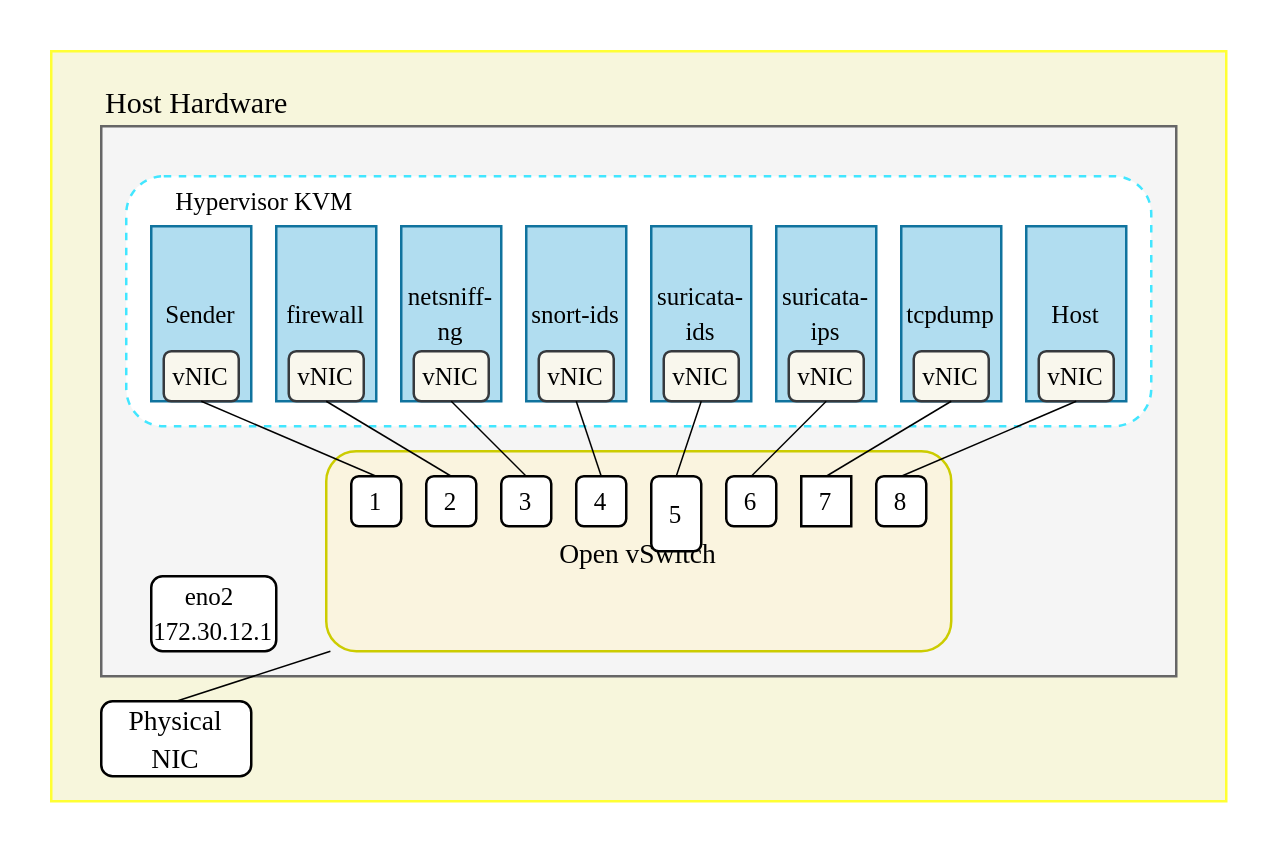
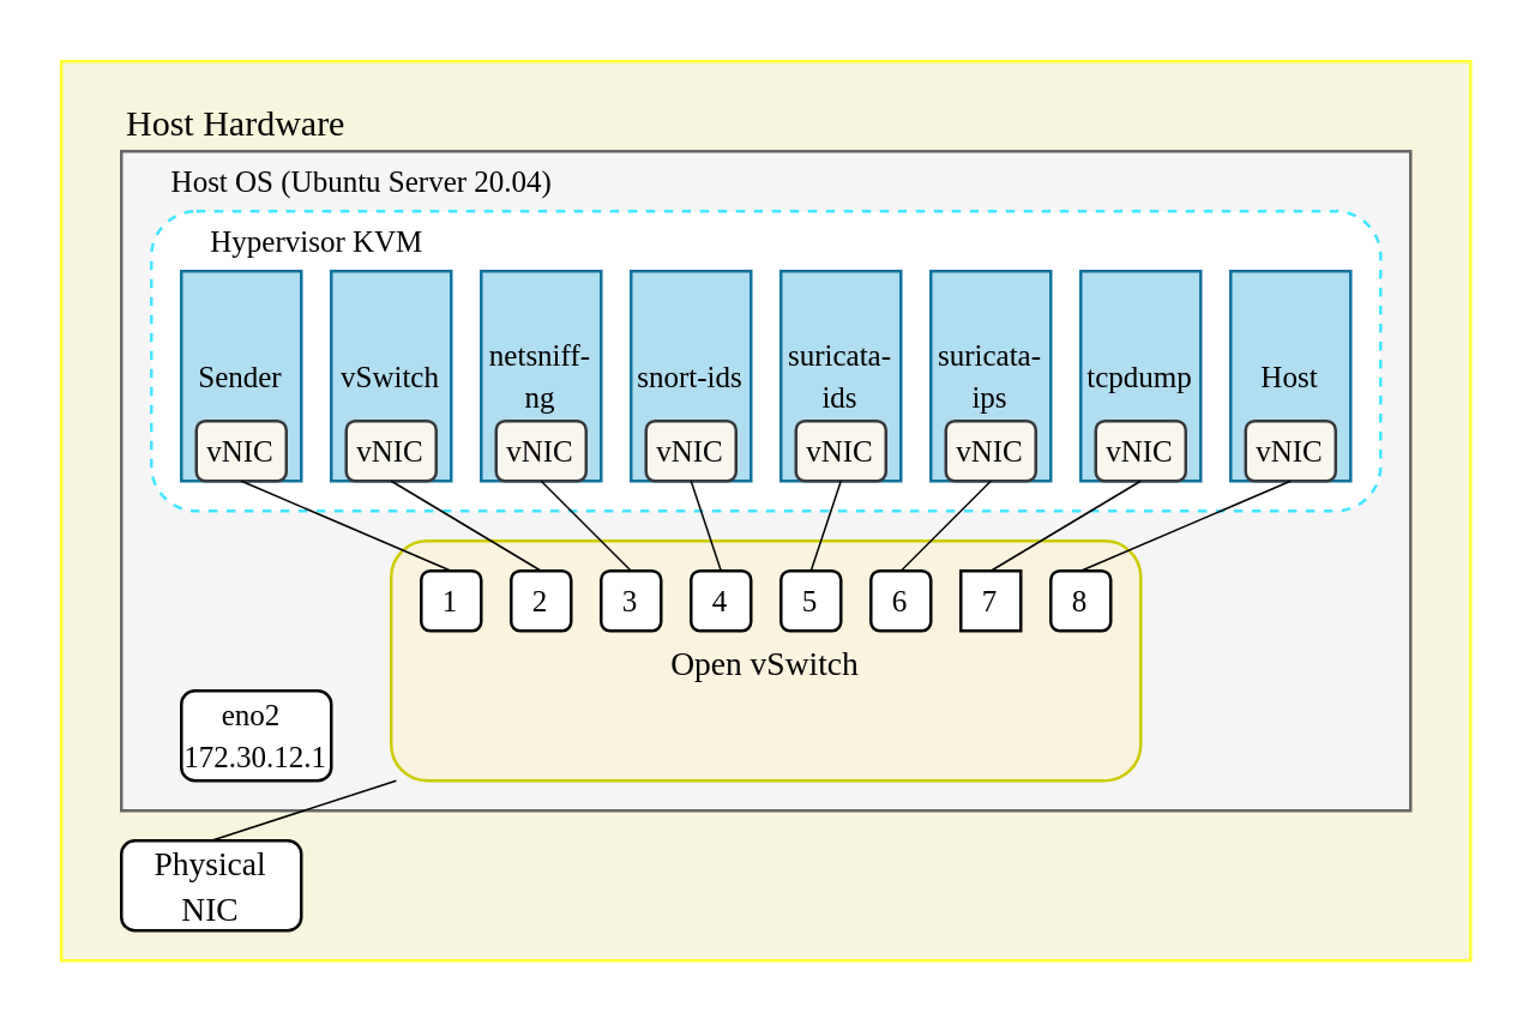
  <mxCell id="0" />
  <mxCell id="1" parent="0" />
  <mxCell id="2" value="" style="rounded=0;whiteSpace=wrap;html=1;fontFamily=Garamond;fontSize=10;strokeColor=#FFFF33;fillColor=#F7F6DC;" vertex="1" parent="1"><mxGeometry x="20" y="20" width="470" height="300" as="geometry" /></mxCell>
  <mxCell id="3" value="" style="rounded=0;whiteSpace=wrap;html=1;strokeColor=#666666;fillColor=#f5f5f5;fontColor=#333333;" vertex="1" parent="1"><mxGeometry x="40" y="50" width="430" height="220" as="geometry" /></mxCell>
  <mxCell id="4" value="&lt;font face=&quot;Garamond&quot; style=&quot;font-size: 12px&quot;&gt;Host Hardware&lt;/font&gt;" style="text;html=1;resizable=0;autosize=1;align=left;verticalAlign=middle;points=[];fillColor=none;strokeColor=none;rounded=0;fontSize=13;" vertex="1" parent="1"><mxGeometry x="40" y="30" width="90" height="20" as="geometry" /></mxCell>
  <mxCell id="5" value="" style="rounded=1;whiteSpace=wrap;html=1;fontFamily=Garamond;fontSize=11;strokeColor=#42E6FF;dashed=1;" vertex="1" parent="1"><mxGeometry x="50" y="70" width="410" height="100" as="geometry" /></mxCell>
+ <mxCell id="6" value="&lt;font style=&quot;font-size: 10px&quot;&gt;Host OS (Ubuntu Server 20.04)&lt;/font&gt;" style="text;html=1;resizable=0;autosize=1;align=center;verticalAlign=middle;points=[];fillColor=none;strokeColor=none;rounded=0;dashed=1;fontFamily=Garamond;fontSize=11;" vertex="1" parent="1"><mxGeometry x="50" y="50" width="140" height="20" as="geometry" /></mxCell>
  <mxCell id="7" value="&lt;font style=&quot;font-size: 10px&quot;&gt;Sender&lt;/font&gt;" style="rounded=0;whiteSpace=wrap;html=1;fontFamily=Garamond;fontSize=11;strokeColor=#10739e;fillColor=#b1ddf0;" vertex="1" parent="1"><mxGeometry x="60" y="90" width="40" height="70" as="geometry" /></mxCell>
- <mxCell id="8" value="&lt;font style=&quot;font-size: 10px&quot;&gt;firewall&lt;/font&gt;" style="rounded=0;whiteSpace=wrap;html=1;fontFamily=Garamond;fontSize=11;strokeColor=#10739e;fillColor=#b1ddf0;" vertex="1" parent="1"><mxGeometry x="110" y="90" width="40" height="70" as="geometry" /></mxCell>
+ <mxCell id="8" value="&lt;font style=&quot;font-size: 10px&quot;&gt;vSwitch&lt;/font&gt;" style="rounded=0;whiteSpace=wrap;html=1;fontFamily=Garamond;fontSize=11;strokeColor=#10739e;fillColor=#b1ddf0;" vertex="1" parent="1"><mxGeometry x="110" y="90" width="40" height="70" as="geometry" /></mxCell>
  <mxCell id="9" value="&lt;font style=&quot;font-size: 10px&quot;&gt;netsniff-ng&lt;/font&gt;" style="rounded=0;whiteSpace=wrap;html=1;fontFamily=Garamond;fontSize=11;strokeColor=#10739e;fillColor=#b1ddf0;" vertex="1" parent="1"><mxGeometry x="160" y="90" width="40" height="70" as="geometry" /></mxCell>
  <mxCell id="10" value="&lt;font style=&quot;font-size: 10px&quot;&gt;snort-ids&lt;/font&gt;" style="rounded=0;whiteSpace=wrap;html=1;fontFamily=Garamond;fontSize=11;strokeColor=#10739e;fillColor=#b1ddf0;" vertex="1" parent="1"><mxGeometry x="210" y="90" width="40" height="70" as="geometry" /></mxCell>
  <mxCell id="11" value="&lt;font style=&quot;font-size: 10px&quot;&gt;suricata-ids&lt;/font&gt;" style="rounded=0;whiteSpace=wrap;html=1;fontFamily=Garamond;fontSize=11;strokeColor=#10739e;fillColor=#b1ddf0;" vertex="1" parent="1"><mxGeometry x="260" y="90" width="40" height="70" as="geometry" /></mxCell>
  <mxCell id="12" value="&lt;font style=&quot;font-size: 10px&quot;&gt;suricata-ips&lt;/font&gt;" style="rounded=0;whiteSpace=wrap;html=1;fontFamily=Garamond;fontSize=11;strokeColor=#10739e;fillColor=#b1ddf0;" vertex="1" parent="1"><mxGeometry x="310" y="90" width="40" height="70" as="geometry" /></mxCell>
  <mxCell id="13" value="&lt;font style=&quot;font-size: 10px&quot;&gt;tcpdump&lt;/font&gt;" style="rounded=0;whiteSpace=wrap;html=1;fontFamily=Garamond;fontSize=11;strokeColor=#10739e;fillColor=#b1ddf0;" vertex="1" parent="1"><mxGeometry x="360" y="90" width="40" height="70" as="geometry" /></mxCell>
  <mxCell id="14" value="&lt;font style=&quot;font-size: 10px&quot;&gt;Host&lt;/font&gt;" style="rounded=0;whiteSpace=wrap;html=1;fontFamily=Garamond;fontSize=11;strokeColor=#10739e;fillColor=#b1ddf0;" vertex="1" parent="1"><mxGeometry x="410" y="90" width="40" height="70" as="geometry" /></mxCell>
  <mxCell id="15" value="&lt;font style=&quot;font-size: 10px&quot;&gt;Hypervisor KVM&lt;/font&gt;" style="text;html=1;resizable=0;autosize=1;align=center;verticalAlign=middle;points=[];fillColor=none;strokeColor=none;rounded=0;fontFamily=Garamond;fontSize=11;" vertex="1" parent="1"><mxGeometry x="60" y="70" width="90" height="20" as="geometry" /></mxCell>
  <mxCell id="16" value="&lt;font style=&quot;font-size: 11px&quot;&gt;Open vSwitch&lt;/font&gt;" style="rounded=1;whiteSpace=wrap;html=1;fontFamily=Garamond;fontSize=13;strokeColor=#CCCC00;fillColor=#FAF4DF;" vertex="1" parent="1"><mxGeometry x="130" y="180" width="250" height="80" as="geometry" /></mxCell>
  <mxCell id="17" value="&lt;font style=&quot;font-size: 10px&quot;&gt;vNIC&lt;/font&gt;" style="rounded=1;whiteSpace=wrap;html=1;fontFamily=Garamond;fontSize=11;strokeColor=#36393d;fillColor=#f9f7ed;" vertex="1" parent="1"><mxGeometry x="65" y="140" width="30" height="20" as="geometry" /></mxCell>
  <mxCell id="18" value="&lt;font style=&quot;font-size: 10px&quot;&gt;vNIC&lt;/font&gt;" style="rounded=1;whiteSpace=wrap;html=1;fontFamily=Garamond;fontSize=11;strokeColor=#36393d;fillColor=#f9f7ed;" vertex="1" parent="1"><mxGeometry x="115" y="140" width="30" height="20" as="geometry" /></mxCell>
  <mxCell id="19" value="&lt;font style=&quot;font-size: 10px&quot;&gt;vNIC&lt;/font&gt;" style="rounded=1;whiteSpace=wrap;html=1;fontFamily=Garamond;fontSize=11;strokeColor=#36393d;fillColor=#f9f7ed;" vertex="1" parent="1"><mxGeometry x="165" y="140" width="30" height="20" as="geometry" /></mxCell>
  <mxCell id="20" value="&lt;font style=&quot;font-size: 10px&quot;&gt;vNIC&lt;/font&gt;" style="rounded=1;whiteSpace=wrap;html=1;fontFamily=Garamond;fontSize=11;strokeColor=#36393d;fillColor=#f9f7ed;" vertex="1" parent="1"><mxGeometry x="215" y="140" width="30" height="20" as="geometry" /></mxCell>
  <mxCell id="21" value="&lt;font style=&quot;font-size: 10px&quot;&gt;vNIC&lt;/font&gt;" style="rounded=1;whiteSpace=wrap;html=1;fontFamily=Garamond;fontSize=11;strokeColor=#36393d;fillColor=#f9f7ed;" vertex="1" parent="1"><mxGeometry x="265" y="140" width="30" height="20" as="geometry" /></mxCell>
  <mxCell id="22" value="&lt;font style=&quot;font-size: 10px&quot;&gt;vNIC&lt;/font&gt;" style="rounded=1;whiteSpace=wrap;html=1;fontFamily=Garamond;fontSize=11;strokeColor=#36393d;fillColor=#f9f7ed;" vertex="1" parent="1"><mxGeometry x="315" y="140" width="30" height="20" as="geometry" /></mxCell>
  <mxCell id="23" value="&lt;font style=&quot;font-size: 10px&quot;&gt;vNIC&lt;/font&gt;" style="rounded=1;whiteSpace=wrap;html=1;fontFamily=Garamond;fontSize=11;strokeColor=#36393d;fillColor=#f9f7ed;" vertex="1" parent="1"><mxGeometry x="365" y="140" width="30" height="20" as="geometry" /></mxCell>
  <mxCell id="24" value="&lt;font style=&quot;font-size: 10px&quot;&gt;vNIC&lt;/font&gt;" style="rounded=1;whiteSpace=wrap;html=1;fontFamily=Garamond;fontSize=11;strokeColor=#36393d;fillColor=#f9f7ed;" vertex="1" parent="1"><mxGeometry x="415" y="140" width="30" height="20" as="geometry" /></mxCell>
  <mxCell id="25" value="1" style="rounded=1;whiteSpace=wrap;html=1;fontFamily=Garamond;fontSize=10;" vertex="1" parent="1"><mxGeometry x="140" y="190" width="20" height="20" as="geometry" /></mxCell>
  <mxCell id="26" value="2" style="rounded=1;whiteSpace=wrap;html=1;fontFamily=Garamond;fontSize=10;" vertex="1" parent="1"><mxGeometry x="170" y="190" width="20" height="20" as="geometry" /></mxCell>
  <mxCell id="27" value="3" style="rounded=1;whiteSpace=wrap;html=1;fontFamily=Garamond;fontSize=10;" vertex="1" parent="1"><mxGeometry x="200" y="190" width="20" height="20" as="geometry" /></mxCell>
  <mxCell id="28" value="4" style="rounded=1;whiteSpace=wrap;html=1;fontFamily=Garamond;fontSize=10;" vertex="1" parent="1"><mxGeometry x="230" y="190" width="20" height="20" as="geometry" /></mxCell>
- <mxCell id="29" value="5" style="rounded=1;whiteSpace=wrap;html=1;fontFamily=Garamond;fontSize=10;" vertex="1" parent="1"><mxGeometry x="260" y="190" width="20" height="30" as="geometry" /></mxCell>
+ <mxCell id="29" value="5" style="rounded=1;whiteSpace=wrap;html=1;fontFamily=Garamond;fontSize=10;" vertex="1" parent="1"><mxGeometry x="260" y="190" width="20" height="20" as="geometry" /></mxCell>
  <mxCell id="30" value="6" style="rounded=1;whiteSpace=wrap;html=1;fontFamily=Garamond;fontSize=10;" vertex="1" parent="1"><mxGeometry x="290" y="190" width="20" height="20" as="geometry" /></mxCell>
  <mxCell id="31" value="7" style="whiteSpace=wrap;html=1;fontFamily=Garamond;fontSize=10;rounded=0;" vertex="1" parent="1"><mxGeometry x="320" y="190" width="20" height="20" as="geometry" /></mxCell>
  <mxCell id="32" value="8" style="rounded=1;whiteSpace=wrap;html=1;fontFamily=Garamond;fontSize=10;" vertex="1" parent="1"><mxGeometry x="350" y="190" width="20" height="20" as="geometry" /></mxCell>
  <mxCell id="33" value="" style="endArrow=none;html=1;rounded=0;fontFamily=Garamond;fontSize=10;exitX=0.5;exitY=0;exitDx=0;exitDy=0;entryX=0.5;entryY=1;entryDx=0;entryDy=0;strokeWidth=0.6;" edge="1" parent="1" source="25" target="17"><mxGeometry width="50" height="50" relative="1" as="geometry"><mxPoint x="290" y="90" as="sourcePoint" /><mxPoint x="340" y="40" as="targetPoint" /></mxGeometry></mxCell>
  <mxCell id="34" value="" style="endArrow=none;html=1;rounded=0;fontFamily=Garamond;fontSize=10;exitX=0.5;exitY=0;exitDx=0;exitDy=0;entryX=0.5;entryY=1;entryDx=0;entryDy=0;strokeWidth=0.6;" edge="1" parent="1" source="26" target="18"><mxGeometry width="50" height="50" relative="1" as="geometry"><mxPoint x="290" y="90" as="sourcePoint" /><mxPoint x="340" y="40" as="targetPoint" /></mxGeometry></mxCell>
  <mxCell id="35" value="" style="endArrow=none;html=1;rounded=0;fontFamily=Garamond;fontSize=10;exitX=0.5;exitY=0;exitDx=0;exitDy=0;entryX=0.5;entryY=1;entryDx=0;entryDy=0;strokeWidth=0.6;" edge="1" parent="1" source="27" target="19"><mxGeometry width="50" height="50" relative="1" as="geometry"><mxPoint x="290" y="90" as="sourcePoint" /><mxPoint x="340" y="40" as="targetPoint" /></mxGeometry></mxCell>
  <mxCell id="36" value="" style="endArrow=none;html=1;rounded=0;fontFamily=Garamond;fontSize=10;exitX=0.5;exitY=0;exitDx=0;exitDy=0;entryX=0.5;entryY=1;entryDx=0;entryDy=0;strokeWidth=0.6;" edge="1" parent="1" source="28" target="20"><mxGeometry width="50" height="50" relative="1" as="geometry"><mxPoint x="290" y="90" as="sourcePoint" /><mxPoint x="340" y="40" as="targetPoint" /></mxGeometry></mxCell>
  <mxCell id="37" value="" style="endArrow=none;html=1;rounded=0;fontFamily=Garamond;fontSize=10;exitX=0.5;exitY=0;exitDx=0;exitDy=0;entryX=0.5;entryY=1;entryDx=0;entryDy=0;strokeWidth=0.6;" edge="1" parent="1" source="29" target="21"><mxGeometry width="50" height="50" relative="1" as="geometry"><mxPoint x="290" y="90" as="sourcePoint" /><mxPoint x="340" y="40" as="targetPoint" /></mxGeometry></mxCell>
  <mxCell id="38" value="" style="endArrow=none;html=1;rounded=0;fontFamily=Garamond;fontSize=10;exitX=0.5;exitY=0;exitDx=0;exitDy=0;entryX=0.5;entryY=1;entryDx=0;entryDy=0;strokeWidth=0.6;" edge="1" parent="1" source="30" target="22"><mxGeometry width="50" height="50" relative="1" as="geometry"><mxPoint x="290" y="90" as="sourcePoint" /><mxPoint x="340" y="40" as="targetPoint" /></mxGeometry></mxCell>
  <mxCell id="39" value="" style="endArrow=none;html=1;rounded=0;fontFamily=Garamond;fontSize=10;exitX=0.5;exitY=0;exitDx=0;exitDy=0;entryX=0.5;entryY=1;entryDx=0;entryDy=0;strokeWidth=0.6;" edge="1" parent="1" source="31" target="23"><mxGeometry width="50" height="50" relative="1" as="geometry"><mxPoint x="290" y="90" as="sourcePoint" /><mxPoint x="340" y="40" as="targetPoint" /></mxGeometry></mxCell>
  <mxCell id="40" value="" style="endArrow=none;html=1;rounded=0;fontFamily=Garamond;fontSize=10;exitX=0.5;exitY=0;exitDx=0;exitDy=0;entryX=0.5;entryY=1;entryDx=0;entryDy=0;strokeWidth=0.6;" edge="1" parent="1" source="32" target="24"><mxGeometry width="50" height="50" relative="1" as="geometry"><mxPoint x="290" y="90" as="sourcePoint" /><mxPoint x="340" y="40" as="targetPoint" /></mxGeometry></mxCell>
  <mxCell id="41" value="&lt;font style=&quot;font-size: 11px&quot;&gt;Physical NIC&lt;/font&gt;" style="rounded=1;whiteSpace=wrap;html=1;fontFamily=Garamond;fontSize=12;" vertex="1" parent="1"><mxGeometry x="40" y="280" width="60" height="30" as="geometry" /></mxCell>
  <mxCell id="42" value="&lt;font style=&quot;font-size: 10px&quot;&gt;eno2&lt;/font&gt;&amp;nbsp;&lt;br&gt;&lt;font style=&quot;font-size: 10px&quot;&gt;172.30.12.1&lt;/font&gt;" style="rounded=1;whiteSpace=wrap;html=1;fontFamily=Garamond;fontSize=11;" vertex="1" parent="1"><mxGeometry x="60" y="230" width="50" height="30" as="geometry" /></mxCell>
  <mxCell id="43" value="" style="endArrow=none;html=1;rounded=0;fontFamily=Garamond;fontSize=10;strokeWidth=0.6;exitX=0.5;exitY=0;exitDx=0;exitDy=0;" edge="1" parent="1" source="41" target="16"><mxGeometry width="50" height="50" relative="1" as="geometry"><mxPoint x="290" y="160" as="sourcePoint" /><mxPoint x="340" y="110" as="targetPoint" /></mxGeometry></mxCell>
